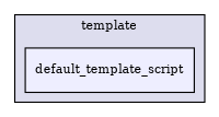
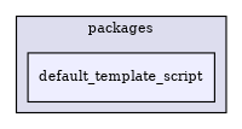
  digraph {
    compound=true
    fontname="DejaVu Serif"
    n1 [fillcolor="#eeeeff" fontname="DejaVu Serif" fontsize=10 label=default_template_script pencolor=black shape=box style=filled]
    subgraph cluster_1 {
      bgcolor="#ddddee"
      fontsize=10
-     label=template
+     label=packages
      pencolor=black
      n1
    }
  }
